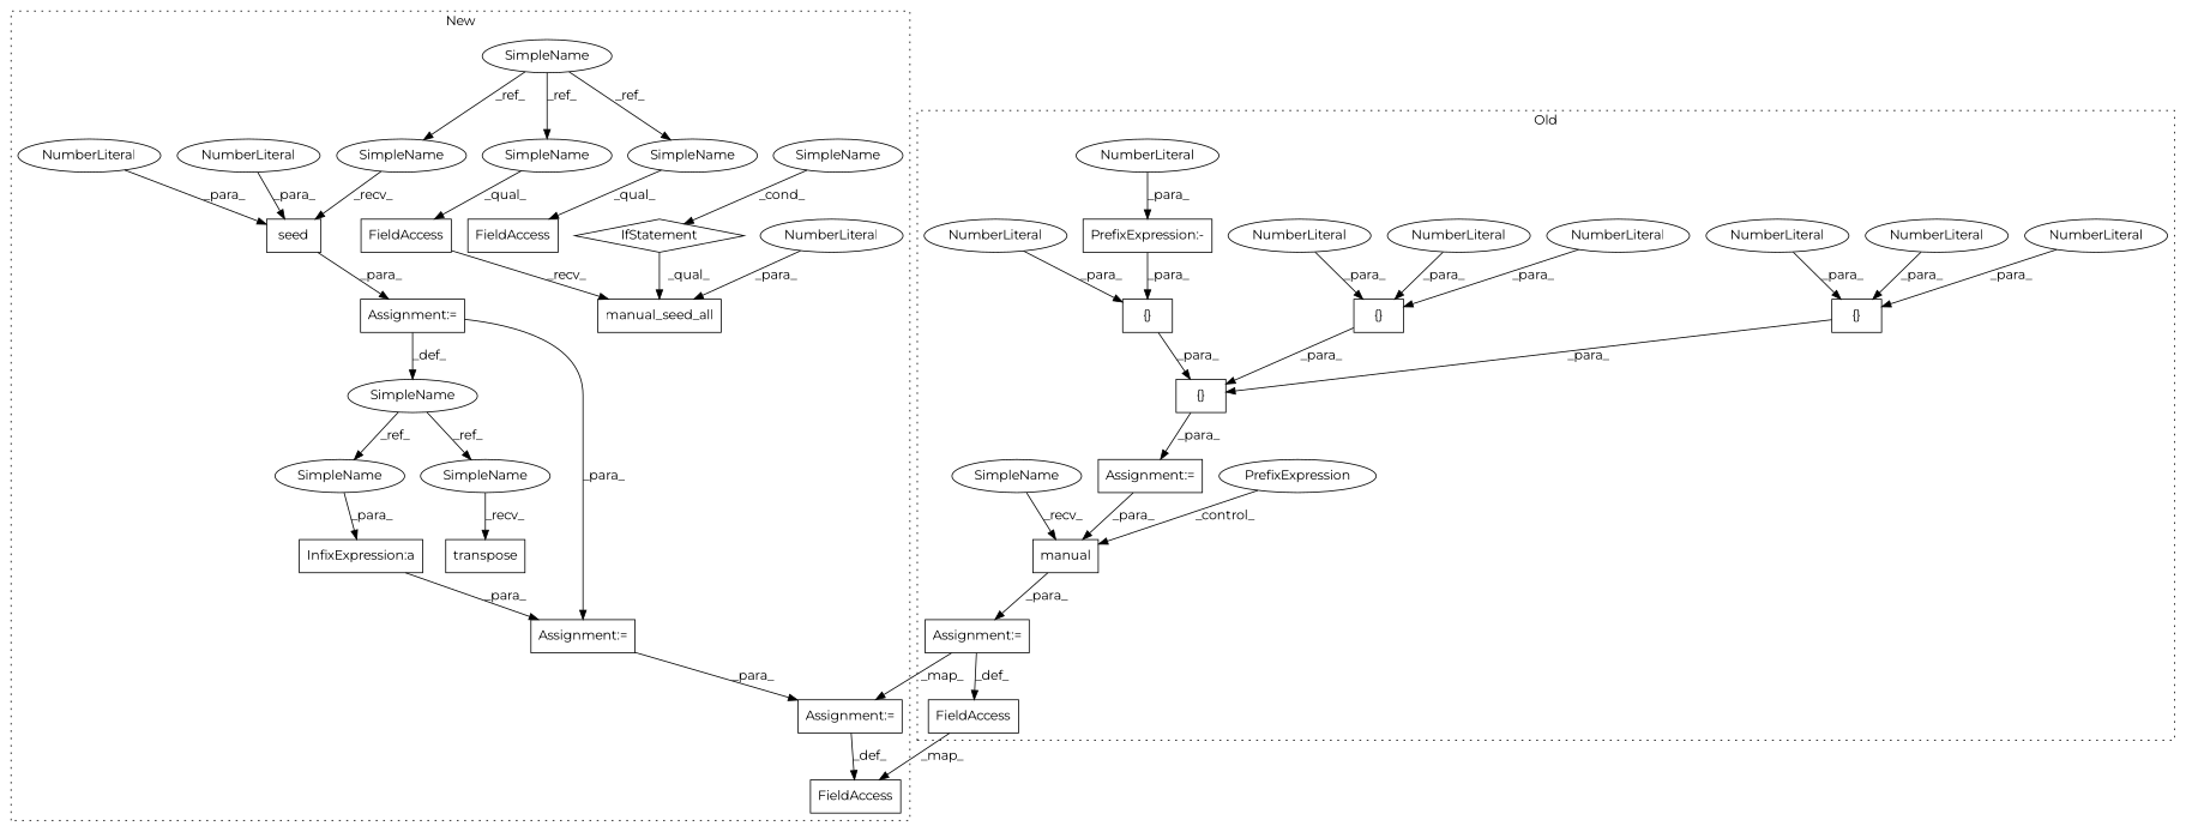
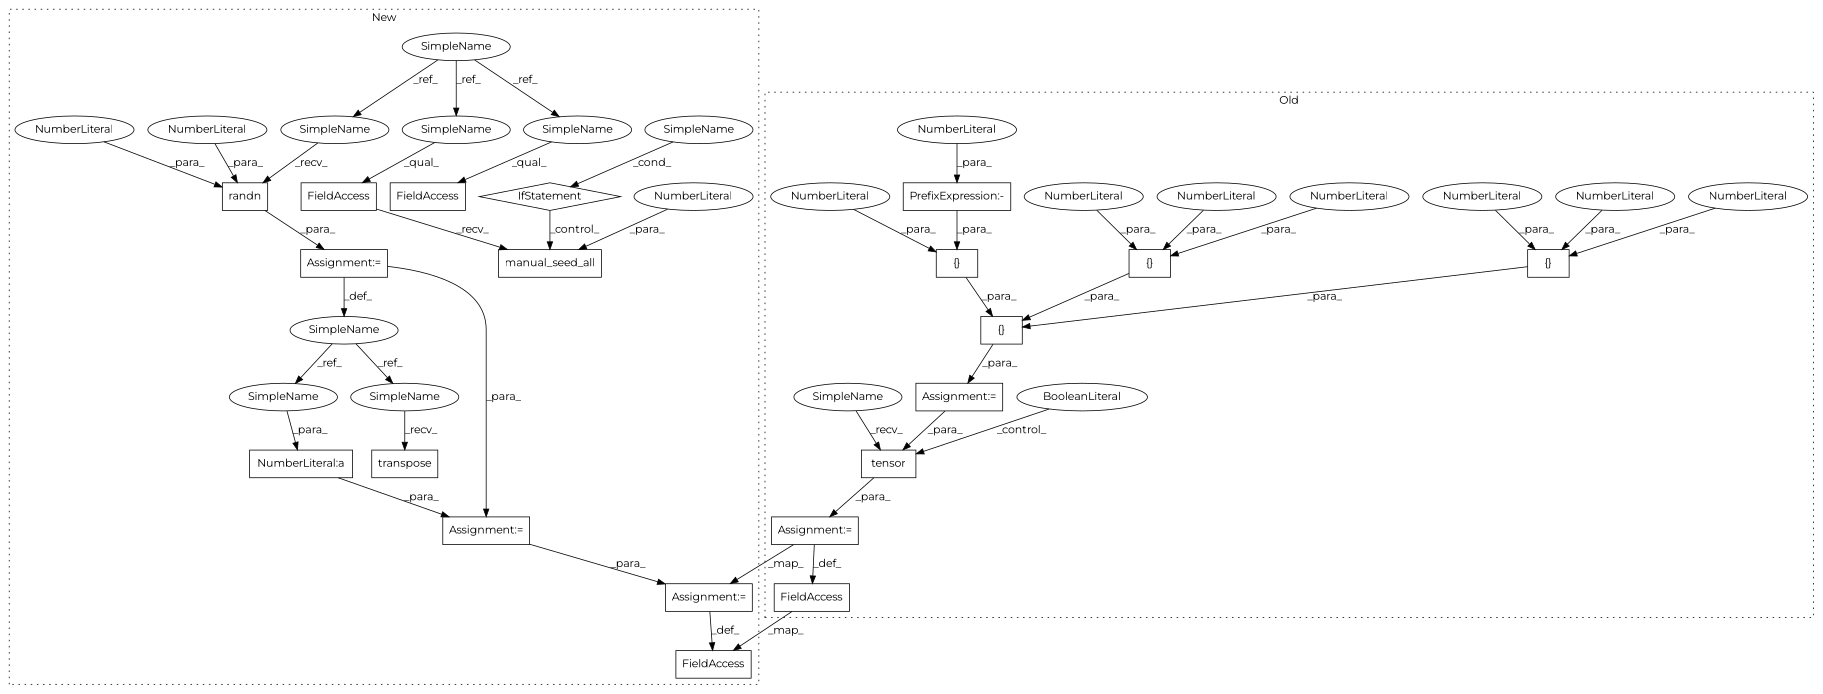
  digraph {
    fontname=Montserrat
    node [a=34 fontname=Montserrat l=1 s=3300 shape=ellipse]
    edge [fontname=Montserrat]
-   n1 [a=32 l="7,1" label=manual s="2277,2305" shape=box]
-   n2 [a=9 l=4 label=PrefixExpression s=2301]
+   n1 [a=32 l="7,1" label=tensor s="2277,2305" shape=box]
+   n2 [a=9 l=4 label=BooleanLiteral s=2301]
    n3 [a=4 l="1,1" label="{}" s="2117,2123" shape=box]
    n4 [label=NumberLiteral s=2120]
    n5 [label=NumberLiteral s=2118]
    n6 [a=4 l="1,1" label="{}" s="2097,2156" shape=box]
    n7 [label=NumberLiteral s=2122]
    n8 [a=4 l="1,1" label="{}" s="2147,2154" shape=box]
    n9 [l=2 label=NumberLiteral s=2152]
    n10 [a=4 l="1,1" label="{}" s="2137,2145" shape=box]
    n11 [label=NumberLiteral s=2150]
    n12 [l=2 label=NumberLiteral s=2141]
    n13 [label=NumberLiteral s=2148]
    n14 [a=38 label="PrefixExpression:-" s=2138 shape=box]
    n15 [label=NumberLiteral s=2139]
    n16 [a=22 l=18 label=FieldAccess s=2252 shape=box]
    n17 [a=7 label="Assignment:=" s=2270 shape=box]
    n18 [a=7 label="Assignment:=" s=2083 shape=box]
    n19 [a=42 l=5 label=SimpleName s=2271]
    n20 [a=32 l="16,1" label=manual_seed_all s="3311,3328" shape=box]
    n21 [label=NumberLiteral s=3327]
    n22 [a=22 l=10 label=FieldAccess shape=box]
    n23 [a=25 l="4,2" label=IfStatement s="3090,3177" shape=diamond]
    n24 [a=42 label=SimpleName l="" s=""]
    n25 [a=42 l=5 label=SimpleName s=3079]
-   n26 [a=32 l="6,1" label=seed s="3382,3393" shape=box]
+   n26 [a=32 l="6,1" label=randn s="3382,3393" shape=box]
    n27 [a=22 l=10 label=FieldAccess s=3263 shape=box]
    n28 [a=22 l=9 label=FieldAccess s=3470 shape=box]
-   n29 [a=27 l=3 label="InfixExpression:a" s=3410 shape=box]
+   n29 [a=27 l=3 label="NumberLiteral:a" s=3410 shape=box]
    n30 [label=NumberLiteral s=3388]
    n31 [label=NumberLiteral s=3392]
    n32 [a=42 l=4 label=SimpleName s=3371]
    n33 [a=32 l="10,1" label=transpose s="3418,3433" shape=box]
    n34 [a=7 label="Assignment:=" s=3479 shape=box]
    n35 [a=7 label="Assignment:=" s=3404 shape=box]
    n36 [a=7 label="Assignment:=" s=3375 shape=box]
    n37 [a=42 l=5 label=SimpleName s=3376]
    n38 [a=42 l=5 label=SimpleName]
    n39 [a=42 l=5 label=SimpleName s=3263]
    n40 [a=42 l=4 label=SimpleName s=3406]
    n41 [a=42 l=4 label=SimpleName s=3413]
    subgraph cluster_1 {
      label=Old
      style=dotted
      n1
      n2
      n3
      n4
      n5
      n6
      n7
      n8
      n9
      n10
      n11
      n12
      n13
      n14
      n15
      n16
      n17
      n18
      n19
    }
    subgraph cluster_2 {
      label=New
      style=dotted
      n20
      n21
      n22
      n23
      n24
      n25
      n26
      n27
      n28
      n29
      n30
      n31
      n32
      n33
      n34
      n35
      n36
      n37
      n38
      n39
      n40
      n41
    }
    n1 -> n17 [label=_para_]
    n2 -> n1 [label=_control_]
    n3 -> n6 [label=_para_]
    n4 -> n3 [label=_para_]
    n5 -> n3 [label=_para_]
    n6 -> n18 [label=_para_]
    n7 -> n3 [label=_para_]
    n8 -> n6 [label=_para_]
    n9 -> n8 [label=_para_]
    n10 -> n6 [label=_para_]
    n11 -> n8 [label=_para_]
    n12 -> n10 [label=_para_]
    n13 -> n8 [label=_para_]
    n14 -> n10 [label=_para_]
    n15 -> n14 [label=_para_]
    n16 -> n28 [label=_map_]
    n17 -> n16 [label=_def_]
    n17 -> n34 [label=_map_]
    n18 -> n1 [label=_para_]
    n19 -> n1 [label=_recv_]
    n21 -> n20 [label=_para_]
    n22 -> n20 [label=_recv_]
-   n23 -> n20 [label=_qual_]
+   n23 -> n20 [label=_control_]
    n24 -> n23 [label=_cond_]
    n25 -> n37 [label=_ref_]
    n25 -> n38 [label=_ref_]
    n25 -> n39 [label=_ref_]
    n26 -> n36 [label=_para_]
    n29 -> n35 [label=_para_]
    n30 -> n26 [label=_para_]
    n31 -> n26 [label=_para_]
    n32 -> n40 [label=_ref_]
    n32 -> n41 [label=_ref_]
    n34 -> n28 [label=_def_]
    n35 -> n34 [label=_para_]
    n36 -> n32 [label=_def_]
    n36 -> n35 [label=_para_]
    n37 -> n26 [label=_recv_]
    n38 -> n22 [label=_qual_]
    n39 -> n27 [label=_qual_]
    n40 -> n29 [label=_para_]
    n41 -> n33 [label=_recv_]
  }
